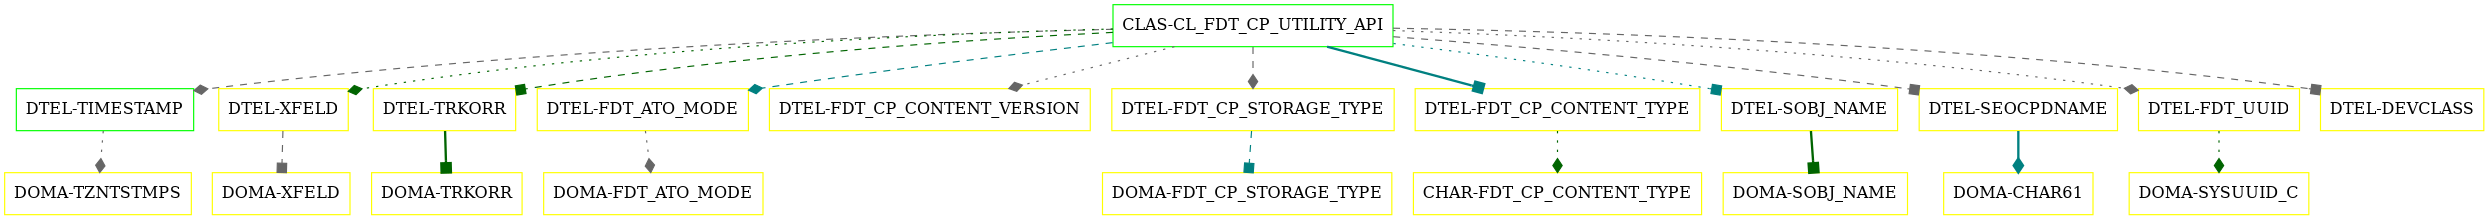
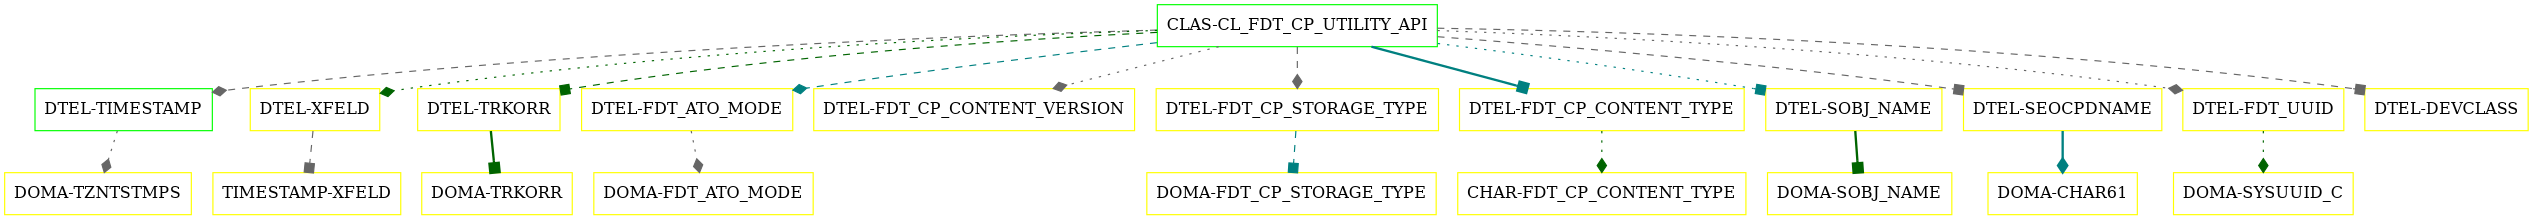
  digraph {
    node [color=yellow shape=box]
    edge [arrowhead=diamond color=gray40 style=dashed]
    "CLAS-CL_FDT_CP_UTILITY_API" [color=green]
    "DTEL-TIMESTAMP" [color=green]
    "DTEL-XFELD"
    "DTEL-TRKORR"
    "DTEL-FDT_ATO_MODE"
    "DTEL-FDT_CP_CONTENT_VERSION"
    "DTEL-FDT_CP_STORAGE_TYPE"
    "DTEL-FDT_CP_CONTENT_TYPE"
    "DTEL-SOBJ_NAME"
    "DTEL-SEOCPDNAME"
    "DTEL-FDT_UUID"
    "DTEL-DEVCLASS"
    "DOMA-TZNTSTMPS"
-   "DOMA-XFELD"
+   "DOMA-XFELD" [label="TIMESTAMP-XFELD"]
    "DOMA-TRKORR"
    "DOMA-FDT_ATO_MODE"
    "DOMA-FDT_CP_STORAGE_TYPE"
    n18 [label="CHAR-FDT_CP_CONTENT_TYPE"]
    "DOMA-SOBJ_NAME"
    "DOMA-CHAR61"
    "DOMA-SYSUUID_C"
    "CLAS-CL_FDT_CP_UTILITY_API" -> "DTEL-TIMESTAMP"
    "CLAS-CL_FDT_CP_UTILITY_API" -> "DTEL-XFELD" [color=darkgreen style=dotted]
    "CLAS-CL_FDT_CP_UTILITY_API" -> "DTEL-TRKORR" [arrowhead=box color=darkgreen]
    "CLAS-CL_FDT_CP_UTILITY_API" -> "DTEL-FDT_ATO_MODE" [color=teal]
    "CLAS-CL_FDT_CP_UTILITY_API" -> "DTEL-FDT_CP_CONTENT_VERSION" [style=dotted]
    "CLAS-CL_FDT_CP_UTILITY_API" -> "DTEL-FDT_CP_STORAGE_TYPE"
    "CLAS-CL_FDT_CP_UTILITY_API" -> "DTEL-FDT_CP_CONTENT_TYPE" [arrowhead=box color=teal style=bold]
    "CLAS-CL_FDT_CP_UTILITY_API" -> "DTEL-SOBJ_NAME" [arrowhead=box color=teal style=dotted]
    "CLAS-CL_FDT_CP_UTILITY_API" -> "DTEL-SEOCPDNAME" [arrowhead=box]
    "CLAS-CL_FDT_CP_UTILITY_API" -> "DTEL-FDT_UUID" [style=dotted]
    "CLAS-CL_FDT_CP_UTILITY_API" -> "DTEL-DEVCLASS" [arrowhead=box]
    "DTEL-TIMESTAMP" -> "DOMA-TZNTSTMPS" [style=dotted]
    "DTEL-XFELD" -> "DOMA-XFELD" [arrowhead=box]
    "DTEL-TRKORR" -> "DOMA-TRKORR" [arrowhead=box color=darkgreen style=bold]
    "DTEL-FDT_ATO_MODE" -> "DOMA-FDT_ATO_MODE" [style=dotted]
    "DTEL-FDT_CP_STORAGE_TYPE" -> "DOMA-FDT_CP_STORAGE_TYPE" [arrowhead=box color=teal]
    "DTEL-FDT_CP_CONTENT_TYPE" -> n18 [color=darkgreen style=dotted]
    "DTEL-SOBJ_NAME" -> "DOMA-SOBJ_NAME" [arrowhead=box color=darkgreen style=bold]
    "DTEL-SEOCPDNAME" -> "DOMA-CHAR61" [color=teal style=bold]
    "DTEL-FDT_UUID" -> "DOMA-SYSUUID_C" [color=darkgreen style=dotted]
  }
